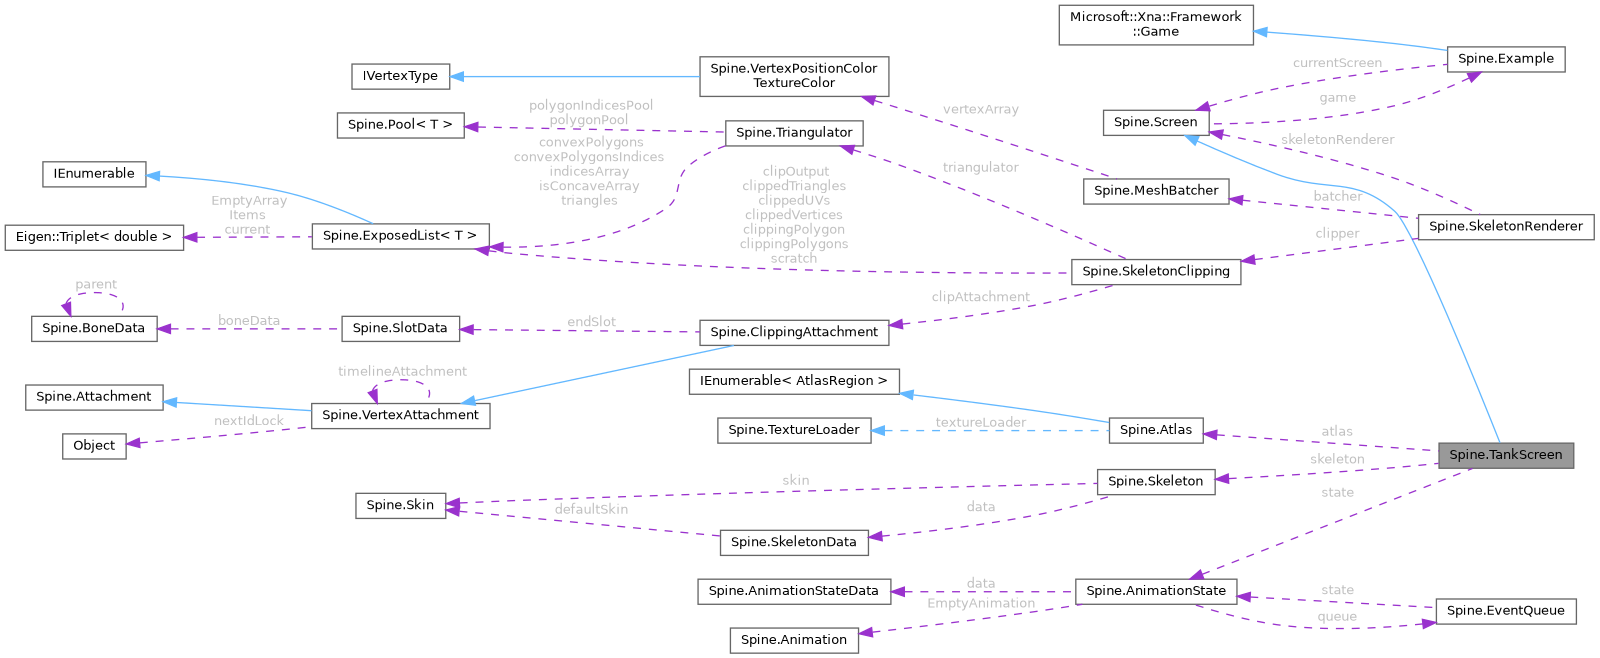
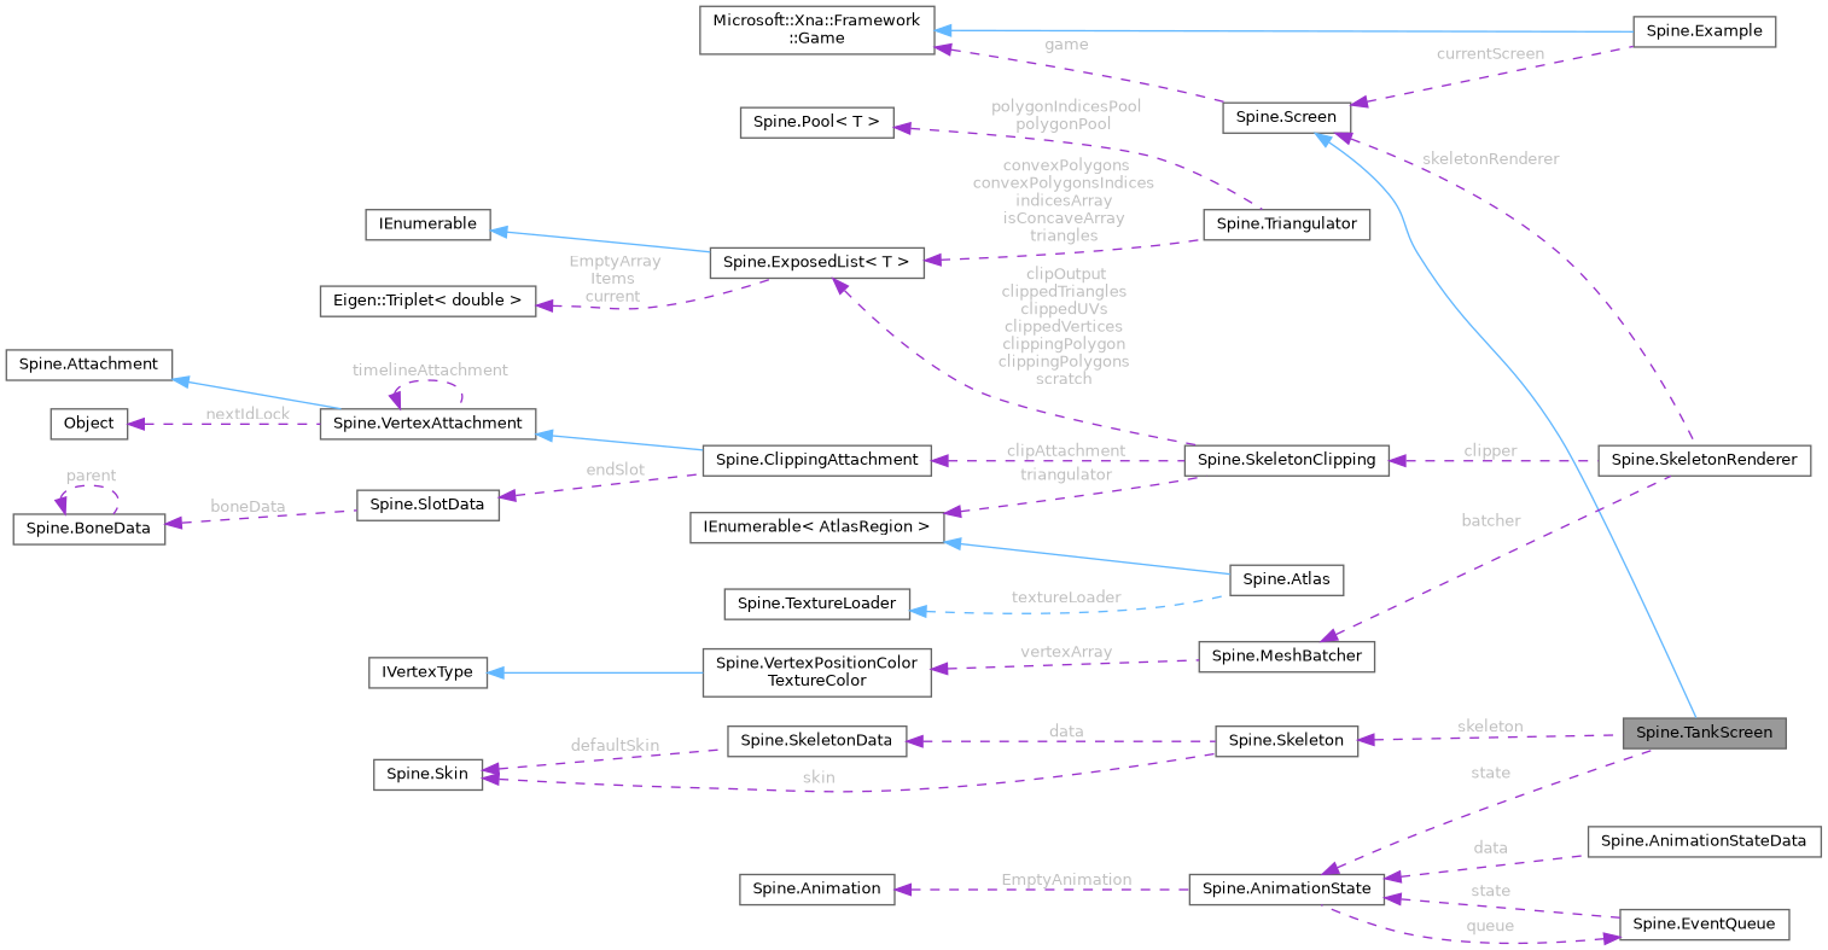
  digraph {
    rankdir=LR
    node [color=gray40 fillcolor=white fontname=Helvetica fontsize=10 shape=box style=filled]
    edge [color=darkorchid3 dir=back fontname=Helvetica fontsize=10 labelfontname=Helvetica labelfontsize=10 style=dashed fontcolor=grey]
    n1 [fillcolor=grey60 fontcolor=black height=0.2 label="Spine.TankScreen" width=0.4]
    n2 [height=0.2 label="Spine.Screen" width=0.4]
    n3 [height=0.2 label="Spine.Example" width=0.4]
    n4 [height=0.2 label="Spine.SkeletonRenderer" width=0.4]
    n5 [height=0.2 label="Microsoft::Xna::Framework\l::Game" width=0.4]
    n6 [height=0.2 label="Spine.SkeletonClipping" width=0.4]
    n7 [height=0.2 label="Spine.Triangulator" width=0.4]
    n8 [height=0.2 label="Spine.ExposedList\< T \>" width=0.4]
    n9 [height=0.2 label=IEnumerable width=0.4]
    n10 [height=0.2 label="Eigen::Triplet\< double \>" width=0.4]
    n11 [height=0.2 label="Spine.Pool\< T \>" width=0.4]
    n12 [height=0.2 label="Spine.ClippingAttachment" width=0.4]
    n13 [height=0.2 label="Spine.VertexAttachment" width=0.4]
    n14 [height=0.2 label="Spine.Attachment" width=0.4]
    n15 [height=0.2 label=Object width=0.4]
    n16 [height=0.2 label="Spine.SlotData" width=0.4]
    n17 [height=0.2 label="Spine.BoneData" width=0.4]
    n18 [height=0.2 label="Spine.MeshBatcher" width=0.4]
    n19 [height=0.2 label="Spine.VertexPositionColor\lTextureColor" width=0.4]
    n20 [height=0.2 label=IVertexType width=0.4]
    n21 [height=0.2 label="Spine.Atlas" width=0.4]
    n22 [height=0.2 label="IEnumerable\< AtlasRegion \>" width=0.4]
    n23 [height=0.2 label="Spine.TextureLoader" width=0.4]
    n24 [height=0.2 label="Spine.Skeleton" width=0.4]
    n25 [height=0.2 label="Spine.SkeletonData" width=0.4]
    n26 [height=0.2 label="Spine.AnimationStateData" width=0.4]
    n27 [height=0.2 label="Spine.AnimationState" width=0.4]
    n28 [height=0.2 label="Spine.Skin" width=0.4]
    n29 [height=0.2 label="Spine.EventQueue" width=0.4]
    n30 [height=0.2 label="Spine.Animation" width=0.4]
    n2 -> n1 [color=steelblue1 style=solid fontcolor=""]
    n2 -> n3 [label=" currentScreen"]
    n2 -> n4 [label=" skeletonRenderer"]
-   n3 -> n2 [label=" game"]
+   n5 -> n2 [label=" game"]
    n5 -> n3 [color=steelblue1 style=solid fontcolor=""]
    n6 -> n4 [label=" clipper"]
-   n7 -> n6 [label=" triangulator"]
+   n22 -> n6 [label=" triangulator"]
    n8 -> n6 [label=" clipOutput\nclippedTriangles\nclippedUVs\nclippedVertices\nclippingPolygon\nclippingPolygons\nscratch"]
    n8 -> n7 [label=" convexPolygons\nconvexPolygonsIndices\nindicesArray\nisConcaveArray\ntriangles"]
    n9 -> n8 [color=steelblue1 style=solid fontcolor=""]
    n10 -> n8 [label=" EmptyArray\nItems\ncurrent"]
    n11 -> n7 [label=" polygonIndicesPool\npolygonPool"]
    n12 -> n6 [label=" clipAttachment"]
    n13 -> n12 [color=steelblue1 style=solid fontcolor=""]
    n13 -> n13 [label=" timelineAttachment"]
    n14 -> n13 [color=steelblue1 style=solid fontcolor=""]
    n15 -> n13 [label=" nextIdLock"]
    n16 -> n12 [label=" endSlot"]
    n17 -> n16 [label=" boneData"]
    n17 -> n17 [label=" parent"]
    n18 -> n4 [label=" batcher"]
    n19 -> n18 [label=" vertexArray"]
    n20 -> n19 [color=steelblue1 style=solid fontcolor=""]
-   n21 -> n1 [label=" atlas"]
    n22 -> n21 [color=steelblue1 style=solid fontcolor=""]
    n23 -> n21 [color=steelblue1 label=" textureLoader"]
    n24 -> n1 [label=" skeleton"]
    n25 -> n24 [label=" data"]
-   n26 -> n27 [label=" data"]
+   n27 -> n26 [label=" data"]
    n27 -> n1 [label=" state"]
    n27 -> n29 [label=" state"]
    n28 -> n24 [label=" skin"]
    n28 -> n25 [label=" defaultSkin"]
    n29 -> n27 [label=" queue"]
    n30 -> n27 [label=" EmptyAnimation"]
  }
